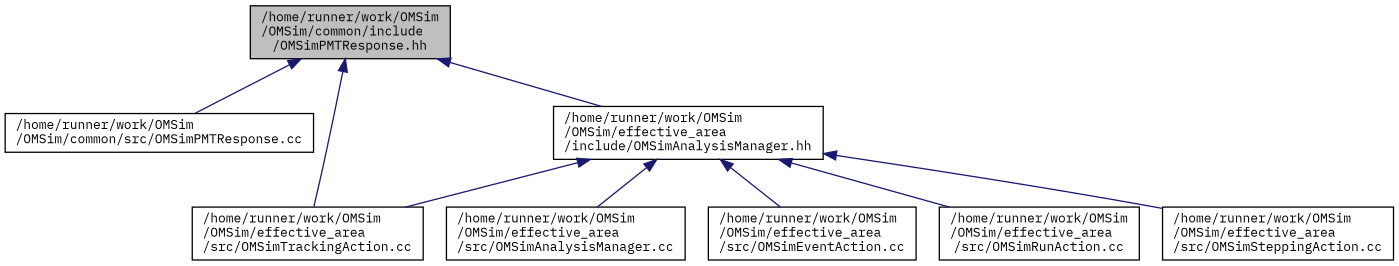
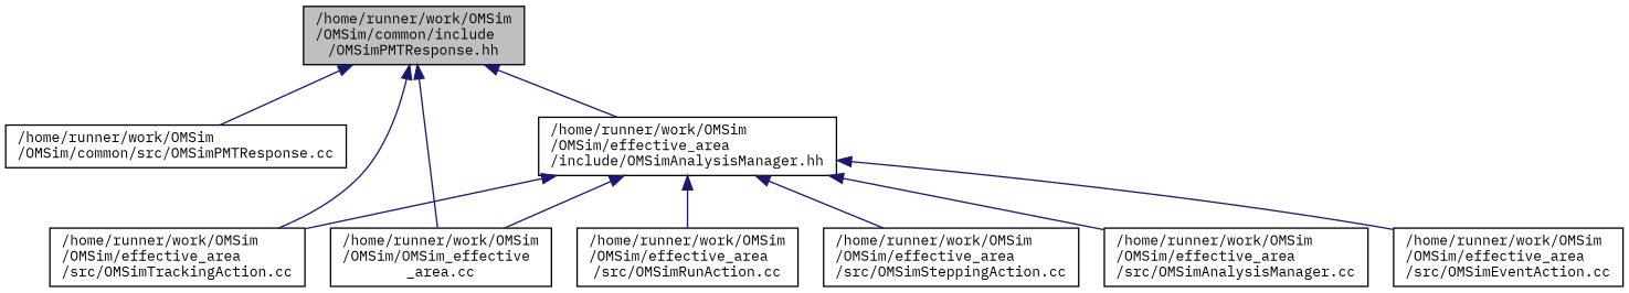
  digraph {
    fontname="IBM Plex Mono"
    node [color=black fillcolor=white fontname="IBM Plex Mono" fontsize=10 shape=record style=filled]
    edge [color=midnightblue dir=back fontname="IBM Plex Mono" fontsize=10 labelfontname=Helvetica labelfontsize=10 style=solid]
    n1 [fillcolor=grey75 fontcolor=black height=0.2 label="/home/runner/work/OMSim\l/OMSim/common/include\l/OMSimPMTResponse.hh" width=0.4]
    n2 [height=0.2 label="/home/runner/work/OMSim\l/OMSim/common/src/OMSimPMTResponse.cc" width=0.4]
    n3 [height=0.2 label="/home/runner/work/OMSim\l/OMSim/effective_area\l/include/OMSimAnalysisManager.hh" width=0.4]
    n4 [height=0.2 label="/home/runner/work/OMSim\l/OMSim/effective_area\l/src/OMSimTrackingAction.cc" width=0.4]
+   n5 [height=0.2 label="/home/runner/work/OMSim\l/OMSim/OMSim_effective\l_area.cc" width=0.4]
    n6 [height=0.2 label="/home/runner/work/OMSim\l/OMSim/effective_area\l/src/OMSimAnalysisManager.cc" width=0.4]
    n7 [height=0.2 label="/home/runner/work/OMSim\l/OMSim/effective_area\l/src/OMSimEventAction.cc" width=0.4]
    n8 [height=0.2 label="/home/runner/work/OMSim\l/OMSim/effective_area\l/src/OMSimRunAction.cc" width=0.4]
    n9 [height=0.2 label="/home/runner/work/OMSim\l/OMSim/effective_area\l/src/OMSimSteppingAction.cc" width=0.4]
    n1 -> n2
    n1 -> n3
    n1 -> n4
+   n1 -> n5
    n3 -> n4
+   n3 -> n5
    n3 -> n6
    n3 -> n7
    n3 -> n8
    n3 -> n9
  }
